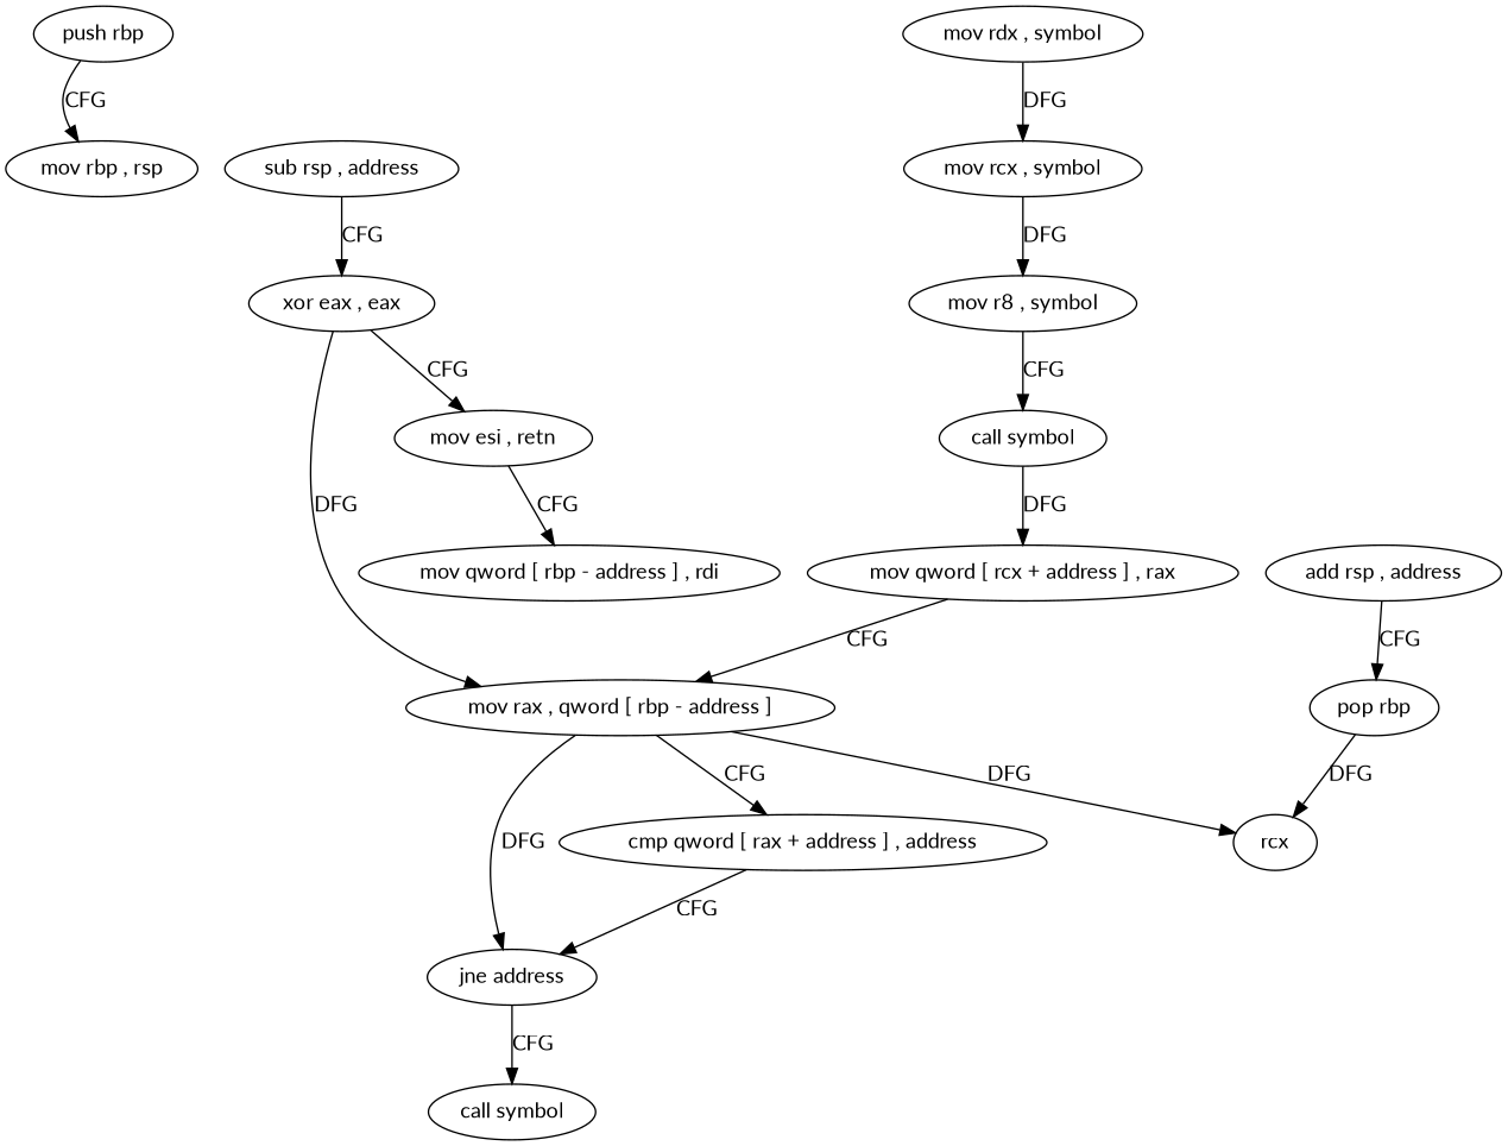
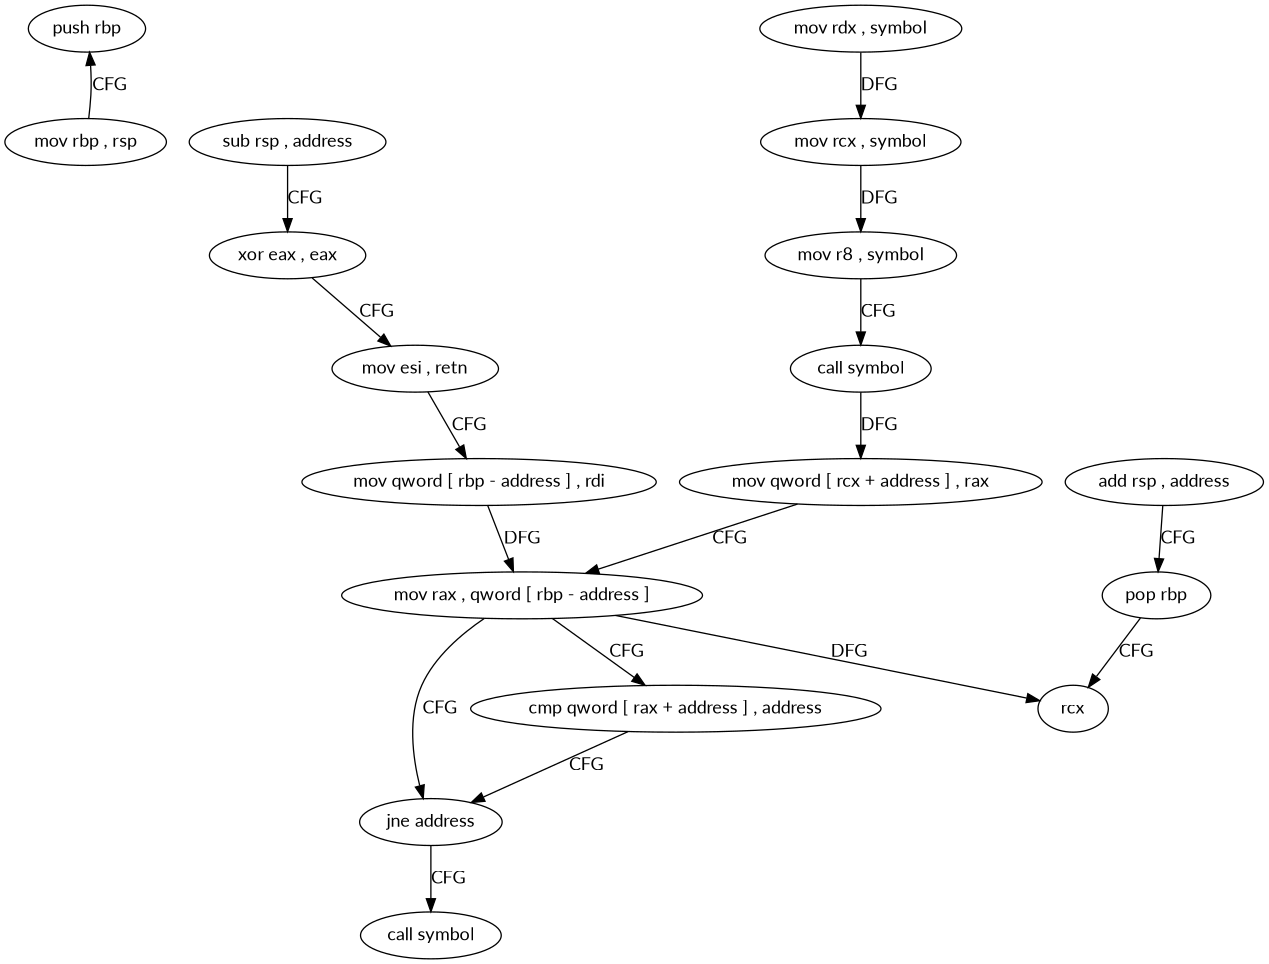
  digraph {
    fontname=Lato
    node [fontname=Lato]
    edge [fontname=Lato]
    n1 [label="push rbp"]
    n2 [label="mov rbp , rsp"]
    n3 [label="sub rsp , address"]
    n4 [label="xor eax , eax"]
    n5 [label="mov esi , retn"]
    n6 [label="mov qword [ rbp - address ] , rdi"]
    n7 [label="mov rax , qword [ rbp - address ]"]
    n8 [label="cmp qword [ rax + address ] , address"]
    n9 [label="jne address"]
    n10 [label=rcx]
    n11 [label="mov rdx , symbol"]
    n12 [label="mov rcx , symbol"]
    n13 [label="mov r8 , symbol"]
    n14 [label="call symbol"]
    n15 [label="mov qword [ rcx + address ] , rax"]
    n16 [label="call symbol"]
    n17 [label="add rsp , address"]
    n18 [label="pop rbp"]
-   n1 -> n2 [label=CFG]
+   n2 -> n1 [label=CFG]
    n3 -> n4 [label=CFG]
    n4 -> n5 [label=CFG]
    n5 -> n6 [label=CFG]
-   n4 -> n7 [label=DFG]
+   n6 -> n7 [label=DFG]
    n7 -> n8 [label=CFG]
-   n7 -> n9 [label=DFG]
+   n7 -> n9 [label=CFG]
    n7 -> n10 [label=DFG]
    n8 -> n9 [label=CFG]
    n9 -> n16 [label=CFG]
    n11 -> n12 [label=DFG]
    n12 -> n13 [label=DFG]
    n13 -> n14 [label=CFG]
    n14 -> n15 [label=DFG]
    n15 -> n7 [label=CFG]
    n17 -> n18 [label=CFG]
-   n18 -> n10 [label=DFG]
+   n18 -> n10 [label=CFG]
  }
